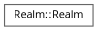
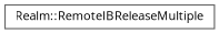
  digraph {
    rankdir=LR
    fontname="Open Sans"
-   n1 [color=grey40 fillcolor=white fontname="Open Sans" fontsize=10 height=0.2 label="Realm::Realm" shape=box style=filled width=0.4]
+   n1 [color=grey40 fillcolor=white fontname="Open Sans" fontsize=10 height=0.2 label="Realm::RemoteIBReleaseMultiple" shape=box style=filled width=0.4]
  }
